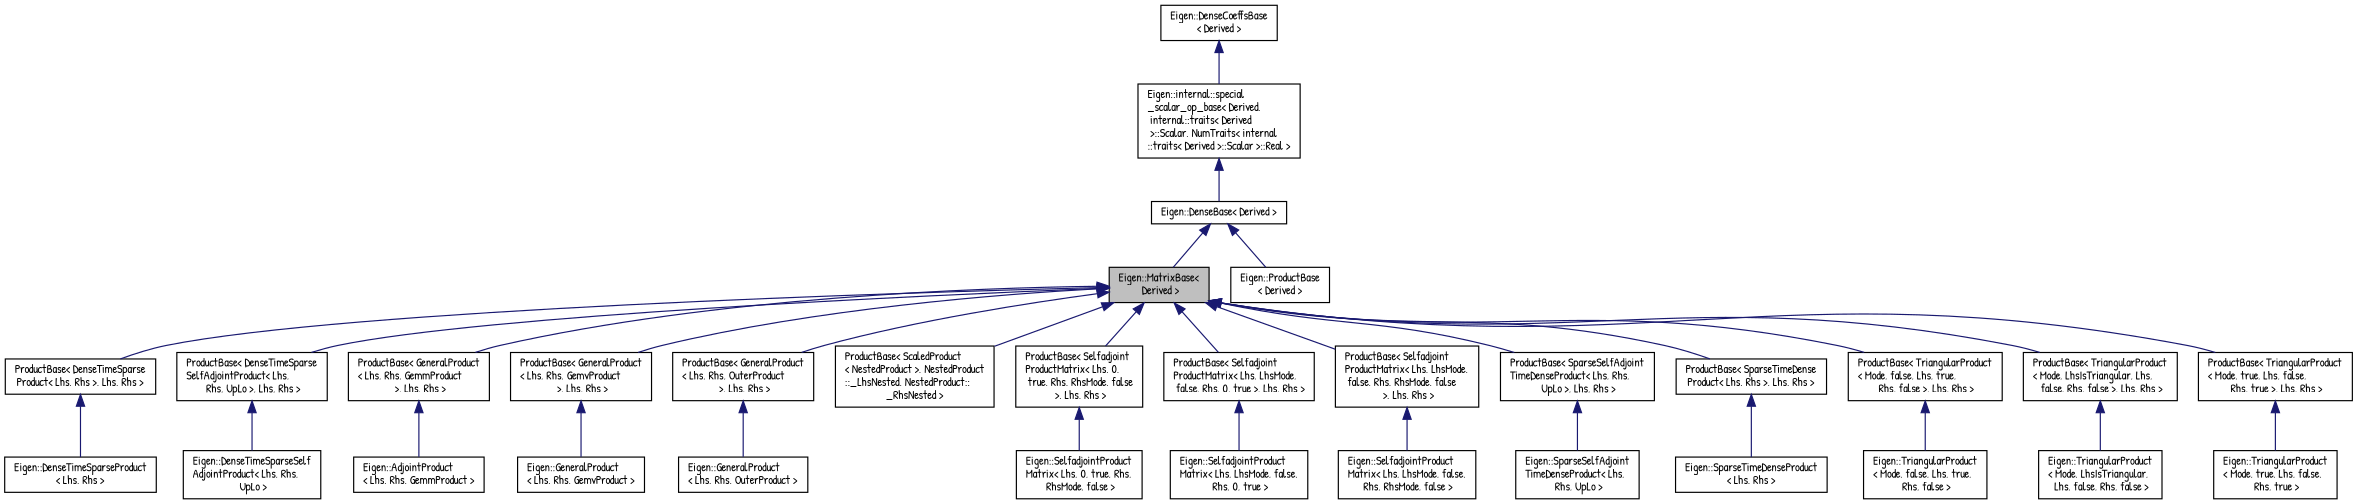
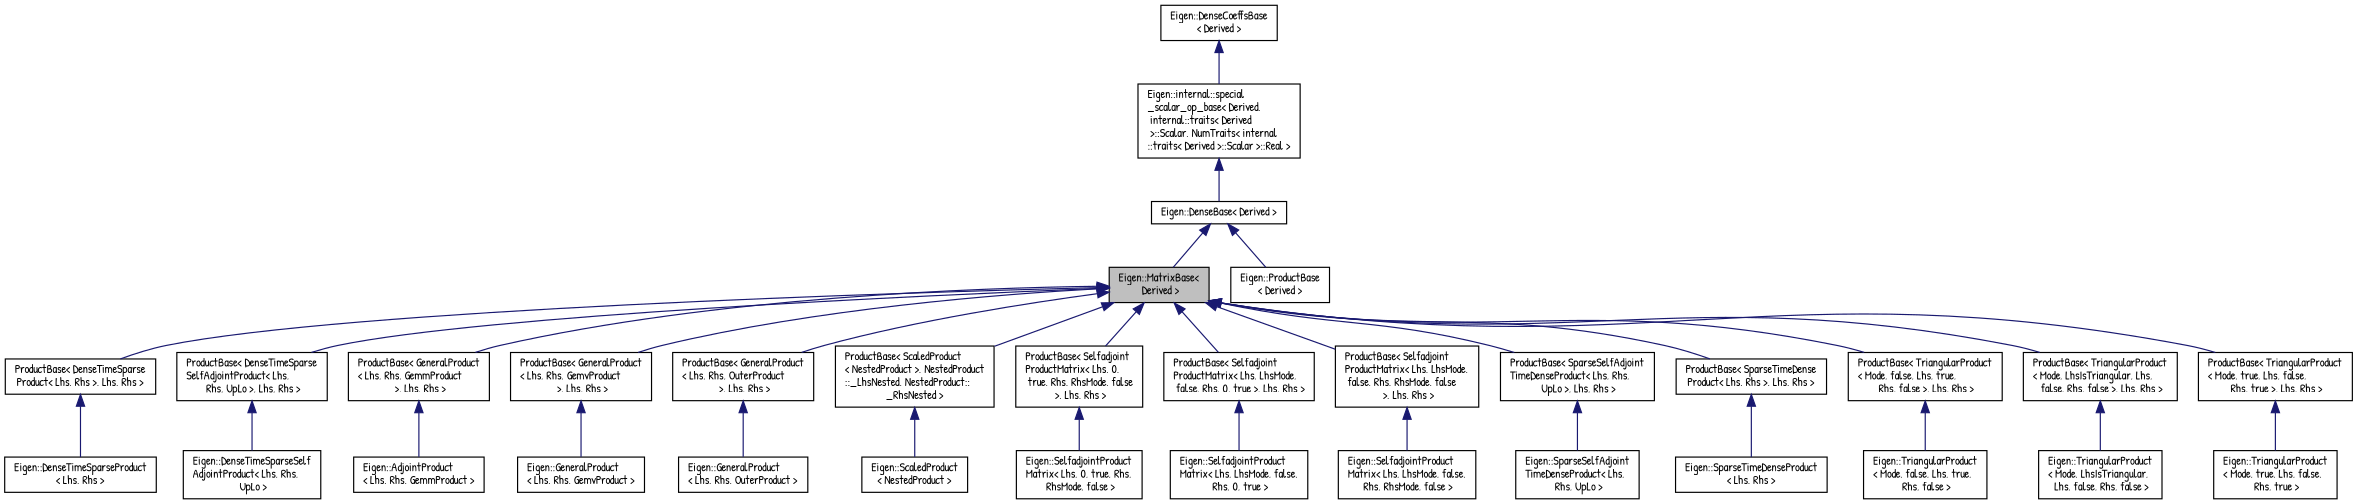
  digraph {
    fontname="Patrick Hand"
    rankdir=TB
    node [color=black fillcolor=white fontname="Patrick Hand" fontsize=10 shape=record style=filled]
    edge [color=midnightblue dir=back fontname="Patrick Hand" fontsize=10 labelfontname=Helvetica labelfontsize=10 style=solid]
    n1 [fillcolor=grey75 fontcolor=black height=0.2 label="Eigen::MatrixBase\<\l Derived \>" width=0.4]
    n2 [height=0.2 label="ProductBase\< DenseTimeSparse\lProduct\< Lhs, Rhs \>, Lhs, Rhs \>" width=0.4]
    n3 [height=0.2 label="ProductBase\< DenseTimeSparse\lSelfAdjointProduct\< Lhs,\l Rhs, UpLo \>, Lhs, Rhs \>" width=0.4]
    n4 [height=0.2 label="ProductBase\< GeneralProduct\l\< Lhs, Rhs, GemmProduct\l \>, Lhs, Rhs \>" width=0.4]
    n5 [height=0.2 label="ProductBase\< GeneralProduct\l\< Lhs, Rhs, GemvProduct\l \>, Lhs, Rhs \>" width=0.4]
    n6 [height=0.2 label="ProductBase\< GeneralProduct\l\< Lhs, Rhs, OuterProduct\l \>, Lhs, Rhs \>" width=0.4]
    n7 [height=0.2 label="ProductBase\< ScaledProduct\l\< NestedProduct \>, NestedProduct\l::_LhsNested, NestedProduct::\l_RhsNested \>" width=0.4]
    n8 [height=0.2 label="ProductBase\< Selfadjoint\lProductMatrix\< Lhs, 0,\l true, Rhs, RhsMode, false\l \>, Lhs, Rhs \>" width=0.4]
    n9 [height=0.2 label="ProductBase\< Selfadjoint\lProductMatrix\< Lhs, LhsMode,\l false, Rhs, 0, true \>, Lhs, Rhs \>" width=0.4]
    n10 [height=0.2 label="ProductBase\< Selfadjoint\lProductMatrix\< Lhs, LhsMode,\l false, Rhs, RhsMode, false\l \>, Lhs, Rhs \>" width=0.4]
    n11 [height=0.2 label="ProductBase\< SparseSelfAdjoint\lTimeDenseProduct\< Lhs, Rhs,\l UpLo \>, Lhs, Rhs \>" width=0.4]
    n12 [height=0.2 label="ProductBase\< SparseTimeDense\lProduct\< Lhs, Rhs \>, Lhs, Rhs \>" width=0.4]
    n13 [height=0.2 label="ProductBase\< TriangularProduct\l\< Mode, false, Lhs, true,\l Rhs, false \>, Lhs, Rhs \>" width=0.4]
    n14 [height=0.2 label="ProductBase\< TriangularProduct\l\< Mode, LhsIsTriangular, Lhs,\l false, Rhs, false \>, Lhs, Rhs \>" width=0.4]
    n15 [height=0.2 label="ProductBase\< TriangularProduct\l\< Mode, true, Lhs, false,\l Rhs, true \>, Lhs, Rhs \>" width=0.4]
    n16 [height=0.2 label="Eigen::ProductBase\l\< Derived \>" width=0.4]
    n17 [height=0.2 label="Eigen::DenseTimeSparseProduct\l\< Lhs, Rhs \>" width=0.4]
    n18 [height=0.2 label="Eigen::DenseTimeSparseSelf\lAdjointProduct\< Lhs, Rhs,\l UpLo \>" width=0.4]
    n19 [height=0.2 label="Eigen::AdjointProduct\l\< Lhs, Rhs, GemmProduct \>" width=0.4]
    n20 [height=0.2 label="Eigen::GeneralProduct\l\< Lhs, Rhs, GemvProduct \>" width=0.4]
    n21 [height=0.2 label="Eigen::GeneralProduct\l\< Lhs, Rhs, OuterProduct \>" width=0.4]
+   n22 [height=0.2 label="Eigen::ScaledProduct\l\< NestedProduct \>" width=0.4]
    n23 [height=0.2 label="Eigen::SelfadjointProduct\lMatrix\< Lhs, 0, true, Rhs,\l RhsMode, false \>" width=0.4]
    n24 [height=0.2 label="Eigen::SelfadjointProduct\lMatrix\< Lhs, LhsMode, false,\l Rhs, 0, true \>" width=0.4]
    n25 [height=0.2 label="Eigen::SelfadjointProduct\lMatrix\< Lhs, LhsMode, false,\l Rhs, RhsMode, false \>" width=0.4]
    n26 [height=0.2 label="Eigen::SparseSelfAdjoint\lTimeDenseProduct\< Lhs,\l Rhs, UpLo \>" width=0.4]
    n27 [height=0.2 label="Eigen::SparseTimeDenseProduct\l\< Lhs, Rhs \>" width=0.4]
    n28 [height=0.2 label="Eigen::TriangularProduct\l\< Mode, false, Lhs, true,\l Rhs, false \>" width=0.4]
    n29 [height=0.2 label="Eigen::TriangularProduct\l\< Mode, LhsIsTriangular,\l Lhs, false, Rhs, false \>" width=0.4]
    n30 [height=0.2 label="Eigen::TriangularProduct\l\< Mode, true, Lhs, false,\l Rhs, true \>" width=0.4]
    n31 [height=0.2 label="Eigen::DenseBase\< Derived \>" width=0.4]
    n32 [height=0.2 label="Eigen::internal::special\l_scalar_op_base\< Derived,\l internal::traits\< Derived\l \>::Scalar, NumTraits\< internal\l::traits\< Derived \>::Scalar \>::Real \>" width=0.4]
    n33 [height=0.2 label="Eigen::DenseCoeffsBase\l\< Derived \>" width=0.4]
    n1 -> n2
    n1 -> n3
    n1 -> n4
    n1 -> n5
    n1 -> n6
    n1 -> n7
    n1 -> n8
    n1 -> n9
    n1 -> n10
    n1 -> n11
    n1 -> n12
    n1 -> n13
    n1 -> n14
    n1 -> n15
    n2 -> n17
    n3 -> n18
    n4 -> n19
    n5 -> n20
    n6 -> n21
+   n7 -> n22
    n8 -> n23
    n9 -> n24
    n10 -> n25
    n11 -> n26
    n12 -> n27
    n13 -> n28
    n14 -> n29
    n15 -> n30
    n31 -> n1
    n31 -> n16
    n32 -> n31
    n33 -> n32
  }
